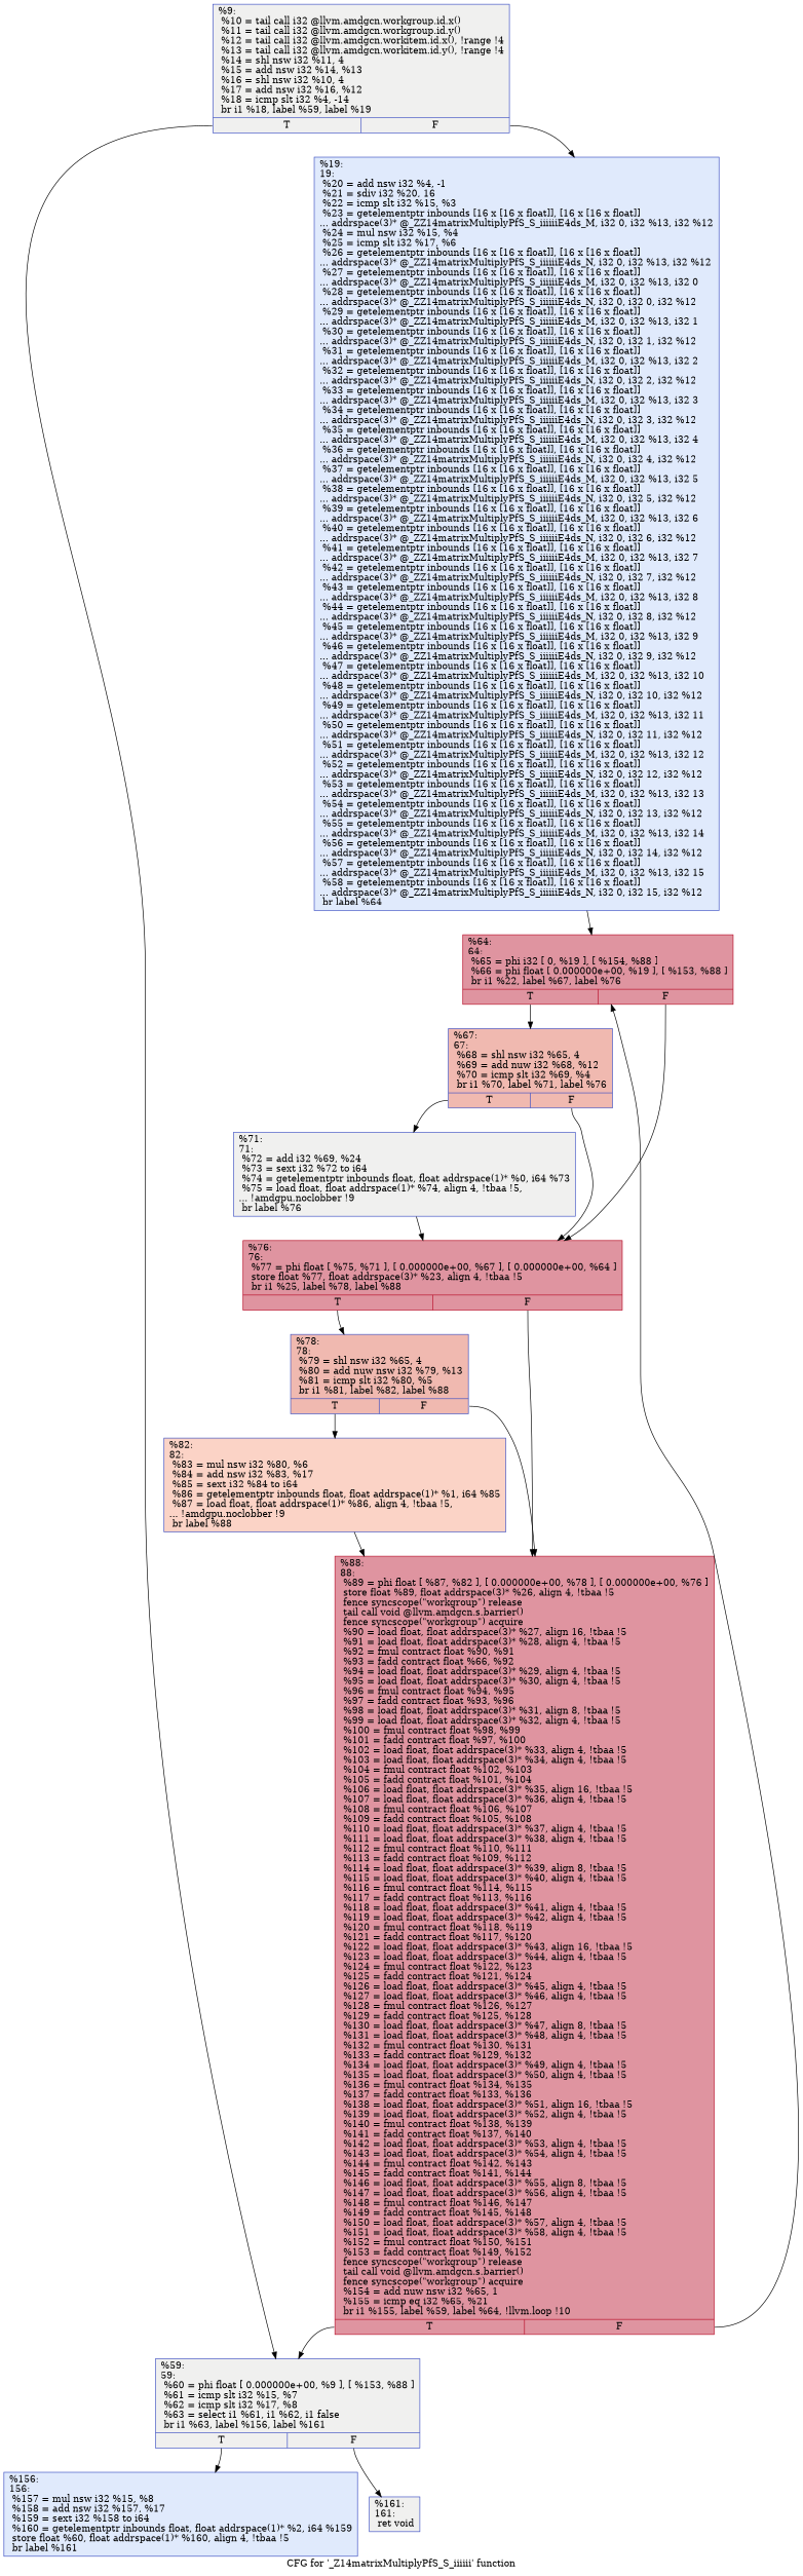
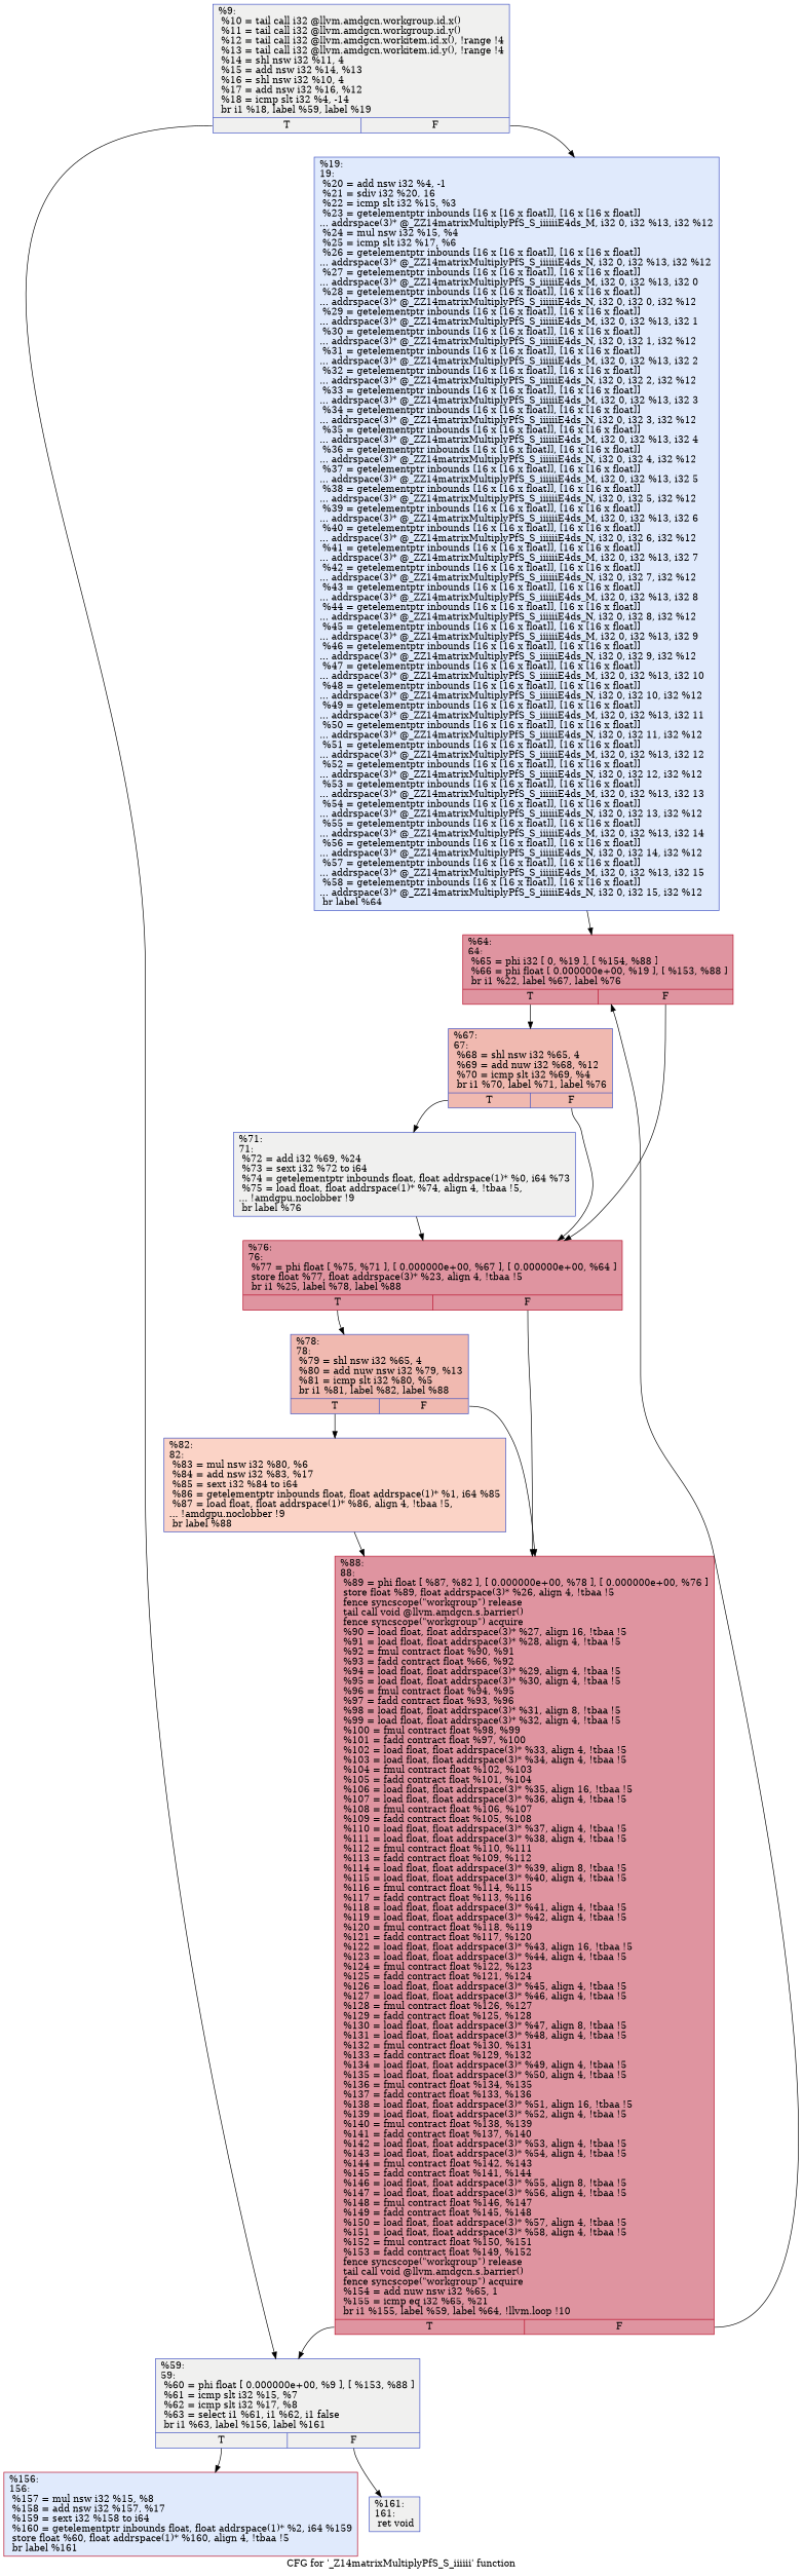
  digraph {
    label="CFG for '_Z14matrixMultiplyPfS_S_iiiiii' function"
    node [color="#3d50c3ff" fillcolor="#dedcdb70" shape=record style=filled]
    edge [tailport=s0]
    n1 [label="{%9:\l  %10 = tail call i32 @llvm.amdgcn.workgroup.id.x()\l  %11 = tail call i32 @llvm.amdgcn.workgroup.id.y()\l  %12 = tail call i32 @llvm.amdgcn.workitem.id.x(), !range !4\l  %13 = tail call i32 @llvm.amdgcn.workitem.id.y(), !range !4\l  %14 = shl nsw i32 %11, 4\l  %15 = add nsw i32 %14, %13\l  %16 = shl nsw i32 %10, 4\l  %17 = add nsw i32 %16, %12\l  %18 = icmp slt i32 %4, -14\l  br i1 %18, label %59, label %19\l|{<s0>T|<s1>F}}"]
    n2 [label="{%59:\l59:                                               \l  %60 = phi float [ 0.000000e+00, %9 ], [ %153, %88 ]\l  %61 = icmp slt i32 %15, %7\l  %62 = icmp slt i32 %17, %8\l  %63 = select i1 %61, i1 %62, i1 false\l  br i1 %63, label %156, label %161\l|{<s0>T|<s1>F}}"]
    n3 [fillcolor="#b9d0f970" label="{%19:\l19:                                               \l  %20 = add nsw i32 %4, -1\l  %21 = sdiv i32 %20, 16\l  %22 = icmp slt i32 %15, %3\l  %23 = getelementptr inbounds [16 x [16 x float]], [16 x [16 x float]]\l... addrspace(3)* @_ZZ14matrixMultiplyPfS_S_iiiiiiE4ds_M, i32 0, i32 %13, i32 %12\l  %24 = mul nsw i32 %15, %4\l  %25 = icmp slt i32 %17, %6\l  %26 = getelementptr inbounds [16 x [16 x float]], [16 x [16 x float]]\l... addrspace(3)* @_ZZ14matrixMultiplyPfS_S_iiiiiiE4ds_N, i32 0, i32 %13, i32 %12\l  %27 = getelementptr inbounds [16 x [16 x float]], [16 x [16 x float]]\l... addrspace(3)* @_ZZ14matrixMultiplyPfS_S_iiiiiiE4ds_M, i32 0, i32 %13, i32 0\l  %28 = getelementptr inbounds [16 x [16 x float]], [16 x [16 x float]]\l... addrspace(3)* @_ZZ14matrixMultiplyPfS_S_iiiiiiE4ds_N, i32 0, i32 0, i32 %12\l  %29 = getelementptr inbounds [16 x [16 x float]], [16 x [16 x float]]\l... addrspace(3)* @_ZZ14matrixMultiplyPfS_S_iiiiiiE4ds_M, i32 0, i32 %13, i32 1\l  %30 = getelementptr inbounds [16 x [16 x float]], [16 x [16 x float]]\l... addrspace(3)* @_ZZ14matrixMultiplyPfS_S_iiiiiiE4ds_N, i32 0, i32 1, i32 %12\l  %31 = getelementptr inbounds [16 x [16 x float]], [16 x [16 x float]]\l... addrspace(3)* @_ZZ14matrixMultiplyPfS_S_iiiiiiE4ds_M, i32 0, i32 %13, i32 2\l  %32 = getelementptr inbounds [16 x [16 x float]], [16 x [16 x float]]\l... addrspace(3)* @_ZZ14matrixMultiplyPfS_S_iiiiiiE4ds_N, i32 0, i32 2, i32 %12\l  %33 = getelementptr inbounds [16 x [16 x float]], [16 x [16 x float]]\l... addrspace(3)* @_ZZ14matrixMultiplyPfS_S_iiiiiiE4ds_M, i32 0, i32 %13, i32 3\l  %34 = getelementptr inbounds [16 x [16 x float]], [16 x [16 x float]]\l... addrspace(3)* @_ZZ14matrixMultiplyPfS_S_iiiiiiE4ds_N, i32 0, i32 3, i32 %12\l  %35 = getelementptr inbounds [16 x [16 x float]], [16 x [16 x float]]\l... addrspace(3)* @_ZZ14matrixMultiplyPfS_S_iiiiiiE4ds_M, i32 0, i32 %13, i32 4\l  %36 = getelementptr inbounds [16 x [16 x float]], [16 x [16 x float]]\l... addrspace(3)* @_ZZ14matrixMultiplyPfS_S_iiiiiiE4ds_N, i32 0, i32 4, i32 %12\l  %37 = getelementptr inbounds [16 x [16 x float]], [16 x [16 x float]]\l... addrspace(3)* @_ZZ14matrixMultiplyPfS_S_iiiiiiE4ds_M, i32 0, i32 %13, i32 5\l  %38 = getelementptr inbounds [16 x [16 x float]], [16 x [16 x float]]\l... addrspace(3)* @_ZZ14matrixMultiplyPfS_S_iiiiiiE4ds_N, i32 0, i32 5, i32 %12\l  %39 = getelementptr inbounds [16 x [16 x float]], [16 x [16 x float]]\l... addrspace(3)* @_ZZ14matrixMultiplyPfS_S_iiiiiiE4ds_M, i32 0, i32 %13, i32 6\l  %40 = getelementptr inbounds [16 x [16 x float]], [16 x [16 x float]]\l... addrspace(3)* @_ZZ14matrixMultiplyPfS_S_iiiiiiE4ds_N, i32 0, i32 6, i32 %12\l  %41 = getelementptr inbounds [16 x [16 x float]], [16 x [16 x float]]\l... addrspace(3)* @_ZZ14matrixMultiplyPfS_S_iiiiiiE4ds_M, i32 0, i32 %13, i32 7\l  %42 = getelementptr inbounds [16 x [16 x float]], [16 x [16 x float]]\l... addrspace(3)* @_ZZ14matrixMultiplyPfS_S_iiiiiiE4ds_N, i32 0, i32 7, i32 %12\l  %43 = getelementptr inbounds [16 x [16 x float]], [16 x [16 x float]]\l... addrspace(3)* @_ZZ14matrixMultiplyPfS_S_iiiiiiE4ds_M, i32 0, i32 %13, i32 8\l  %44 = getelementptr inbounds [16 x [16 x float]], [16 x [16 x float]]\l... addrspace(3)* @_ZZ14matrixMultiplyPfS_S_iiiiiiE4ds_N, i32 0, i32 8, i32 %12\l  %45 = getelementptr inbounds [16 x [16 x float]], [16 x [16 x float]]\l... addrspace(3)* @_ZZ14matrixMultiplyPfS_S_iiiiiiE4ds_M, i32 0, i32 %13, i32 9\l  %46 = getelementptr inbounds [16 x [16 x float]], [16 x [16 x float]]\l... addrspace(3)* @_ZZ14matrixMultiplyPfS_S_iiiiiiE4ds_N, i32 0, i32 9, i32 %12\l  %47 = getelementptr inbounds [16 x [16 x float]], [16 x [16 x float]]\l... addrspace(3)* @_ZZ14matrixMultiplyPfS_S_iiiiiiE4ds_M, i32 0, i32 %13, i32 10\l  %48 = getelementptr inbounds [16 x [16 x float]], [16 x [16 x float]]\l... addrspace(3)* @_ZZ14matrixMultiplyPfS_S_iiiiiiE4ds_N, i32 0, i32 10, i32 %12\l  %49 = getelementptr inbounds [16 x [16 x float]], [16 x [16 x float]]\l... addrspace(3)* @_ZZ14matrixMultiplyPfS_S_iiiiiiE4ds_M, i32 0, i32 %13, i32 11\l  %50 = getelementptr inbounds [16 x [16 x float]], [16 x [16 x float]]\l... addrspace(3)* @_ZZ14matrixMultiplyPfS_S_iiiiiiE4ds_N, i32 0, i32 11, i32 %12\l  %51 = getelementptr inbounds [16 x [16 x float]], [16 x [16 x float]]\l... addrspace(3)* @_ZZ14matrixMultiplyPfS_S_iiiiiiE4ds_M, i32 0, i32 %13, i32 12\l  %52 = getelementptr inbounds [16 x [16 x float]], [16 x [16 x float]]\l... addrspace(3)* @_ZZ14matrixMultiplyPfS_S_iiiiiiE4ds_N, i32 0, i32 12, i32 %12\l  %53 = getelementptr inbounds [16 x [16 x float]], [16 x [16 x float]]\l... addrspace(3)* @_ZZ14matrixMultiplyPfS_S_iiiiiiE4ds_M, i32 0, i32 %13, i32 13\l  %54 = getelementptr inbounds [16 x [16 x float]], [16 x [16 x float]]\l... addrspace(3)* @_ZZ14matrixMultiplyPfS_S_iiiiiiE4ds_N, i32 0, i32 13, i32 %12\l  %55 = getelementptr inbounds [16 x [16 x float]], [16 x [16 x float]]\l... addrspace(3)* @_ZZ14matrixMultiplyPfS_S_iiiiiiE4ds_M, i32 0, i32 %13, i32 14\l  %56 = getelementptr inbounds [16 x [16 x float]], [16 x [16 x float]]\l... addrspace(3)* @_ZZ14matrixMultiplyPfS_S_iiiiiiE4ds_N, i32 0, i32 14, i32 %12\l  %57 = getelementptr inbounds [16 x [16 x float]], [16 x [16 x float]]\l... addrspace(3)* @_ZZ14matrixMultiplyPfS_S_iiiiiiE4ds_M, i32 0, i32 %13, i32 15\l  %58 = getelementptr inbounds [16 x [16 x float]], [16 x [16 x float]]\l... addrspace(3)* @_ZZ14matrixMultiplyPfS_S_iiiiiiE4ds_N, i32 0, i32 15, i32 %12\l  br label %64\l}"]
-   n4 [fillcolor="#b9d0f970" label="{%156:\l156:                                              \l  %157 = mul nsw i32 %15, %8\l  %158 = add nsw i32 %157, %17\l  %159 = sext i32 %158 to i64\l  %160 = getelementptr inbounds float, float addrspace(1)* %2, i64 %159\l  store float %60, float addrspace(1)* %160, align 4, !tbaa !5\l  br label %161\l}"]
+   n4 [color="#b70d28ff" fillcolor="#b9d0f970" label="{%156:\l156:                                              \l  %157 = mul nsw i32 %15, %8\l  %158 = add nsw i32 %157, %17\l  %159 = sext i32 %158 to i64\l  %160 = getelementptr inbounds float, float addrspace(1)* %2, i64 %159\l  store float %60, float addrspace(1)* %160, align 4, !tbaa !5\l  br label %161\l}"]
    n5 [label="{%161:\l161:                                              \l  ret void\l}"]
    n6 [color="#b70d28ff" fillcolor="#b70d2870" label="{%64:\l64:                                               \l  %65 = phi i32 [ 0, %19 ], [ %154, %88 ]\l  %66 = phi float [ 0.000000e+00, %19 ], [ %153, %88 ]\l  br i1 %22, label %67, label %76\l|{<s0>T|<s1>F}}"]
    n7 [fillcolor="#de614d70" label="{%67:\l67:                                               \l  %68 = shl nsw i32 %65, 4\l  %69 = add nuw i32 %68, %12\l  %70 = icmp slt i32 %69, %4\l  br i1 %70, label %71, label %76\l|{<s0>T|<s1>F}}"]
    n8 [color="#b70d28ff" fillcolor="#b70d2870" label="{%76:\l76:                                               \l  %77 = phi float [ %75, %71 ], [ 0.000000e+00, %67 ], [ 0.000000e+00, %64 ]\l  store float %77, float addrspace(3)* %23, align 4, !tbaa !5\l  br i1 %25, label %78, label %88\l|{<s0>T|<s1>F}}"]
    n9 [label="{%71:\l71:                                               \l  %72 = add i32 %69, %24\l  %73 = sext i32 %72 to i64\l  %74 = getelementptr inbounds float, float addrspace(1)* %0, i64 %73\l  %75 = load float, float addrspace(1)* %74, align 4, !tbaa !5,\l... !amdgpu.noclobber !9\l  br label %76\l}"]
    n10 [fillcolor="#de614d70" label="{%78:\l78:                                               \l  %79 = shl nsw i32 %65, 4\l  %80 = add nuw nsw i32 %79, %13\l  %81 = icmp slt i32 %80, %5\l  br i1 %81, label %82, label %88\l|{<s0>T|<s1>F}}"]
    n11 [color="#b70d28ff" fillcolor="#b70d2870" label="{%88:\l88:                                               \l  %89 = phi float [ %87, %82 ], [ 0.000000e+00, %78 ], [ 0.000000e+00, %76 ]\l  store float %89, float addrspace(3)* %26, align 4, !tbaa !5\l  fence syncscope(\"workgroup\") release\l  tail call void @llvm.amdgcn.s.barrier()\l  fence syncscope(\"workgroup\") acquire\l  %90 = load float, float addrspace(3)* %27, align 16, !tbaa !5\l  %91 = load float, float addrspace(3)* %28, align 4, !tbaa !5\l  %92 = fmul contract float %90, %91\l  %93 = fadd contract float %66, %92\l  %94 = load float, float addrspace(3)* %29, align 4, !tbaa !5\l  %95 = load float, float addrspace(3)* %30, align 4, !tbaa !5\l  %96 = fmul contract float %94, %95\l  %97 = fadd contract float %93, %96\l  %98 = load float, float addrspace(3)* %31, align 8, !tbaa !5\l  %99 = load float, float addrspace(3)* %32, align 4, !tbaa !5\l  %100 = fmul contract float %98, %99\l  %101 = fadd contract float %97, %100\l  %102 = load float, float addrspace(3)* %33, align 4, !tbaa !5\l  %103 = load float, float addrspace(3)* %34, align 4, !tbaa !5\l  %104 = fmul contract float %102, %103\l  %105 = fadd contract float %101, %104\l  %106 = load float, float addrspace(3)* %35, align 16, !tbaa !5\l  %107 = load float, float addrspace(3)* %36, align 4, !tbaa !5\l  %108 = fmul contract float %106, %107\l  %109 = fadd contract float %105, %108\l  %110 = load float, float addrspace(3)* %37, align 4, !tbaa !5\l  %111 = load float, float addrspace(3)* %38, align 4, !tbaa !5\l  %112 = fmul contract float %110, %111\l  %113 = fadd contract float %109, %112\l  %114 = load float, float addrspace(3)* %39, align 8, !tbaa !5\l  %115 = load float, float addrspace(3)* %40, align 4, !tbaa !5\l  %116 = fmul contract float %114, %115\l  %117 = fadd contract float %113, %116\l  %118 = load float, float addrspace(3)* %41, align 4, !tbaa !5\l  %119 = load float, float addrspace(3)* %42, align 4, !tbaa !5\l  %120 = fmul contract float %118, %119\l  %121 = fadd contract float %117, %120\l  %122 = load float, float addrspace(3)* %43, align 16, !tbaa !5\l  %123 = load float, float addrspace(3)* %44, align 4, !tbaa !5\l  %124 = fmul contract float %122, %123\l  %125 = fadd contract float %121, %124\l  %126 = load float, float addrspace(3)* %45, align 4, !tbaa !5\l  %127 = load float, float addrspace(3)* %46, align 4, !tbaa !5\l  %128 = fmul contract float %126, %127\l  %129 = fadd contract float %125, %128\l  %130 = load float, float addrspace(3)* %47, align 8, !tbaa !5\l  %131 = load float, float addrspace(3)* %48, align 4, !tbaa !5\l  %132 = fmul contract float %130, %131\l  %133 = fadd contract float %129, %132\l  %134 = load float, float addrspace(3)* %49, align 4, !tbaa !5\l  %135 = load float, float addrspace(3)* %50, align 4, !tbaa !5\l  %136 = fmul contract float %134, %135\l  %137 = fadd contract float %133, %136\l  %138 = load float, float addrspace(3)* %51, align 16, !tbaa !5\l  %139 = load float, float addrspace(3)* %52, align 4, !tbaa !5\l  %140 = fmul contract float %138, %139\l  %141 = fadd contract float %137, %140\l  %142 = load float, float addrspace(3)* %53, align 4, !tbaa !5\l  %143 = load float, float addrspace(3)* %54, align 4, !tbaa !5\l  %144 = fmul contract float %142, %143\l  %145 = fadd contract float %141, %144\l  %146 = load float, float addrspace(3)* %55, align 8, !tbaa !5\l  %147 = load float, float addrspace(3)* %56, align 4, !tbaa !5\l  %148 = fmul contract float %146, %147\l  %149 = fadd contract float %145, %148\l  %150 = load float, float addrspace(3)* %57, align 4, !tbaa !5\l  %151 = load float, float addrspace(3)* %58, align 4, !tbaa !5\l  %152 = fmul contract float %150, %151\l  %153 = fadd contract float %149, %152\l  fence syncscope(\"workgroup\") release\l  tail call void @llvm.amdgcn.s.barrier()\l  fence syncscope(\"workgroup\") acquire\l  %154 = add nuw nsw i32 %65, 1\l  %155 = icmp eq i32 %65, %21\l  br i1 %155, label %59, label %64, !llvm.loop !10\l|{<s0>T|<s1>F}}"]
    n12 [fillcolor="#f59c7d70" label="{%82:\l82:                                               \l  %83 = mul nsw i32 %80, %6\l  %84 = add nsw i32 %83, %17\l  %85 = sext i32 %84 to i64\l  %86 = getelementptr inbounds float, float addrspace(1)* %1, i64 %85\l  %87 = load float, float addrspace(1)* %86, align 4, !tbaa !5,\l... !amdgpu.noclobber !9\l  br label %88\l}"]
    n1 -> n2
    n1 -> n3 [tailport=s1]
    n2 -> n4
    n2 -> n5 [tailport=s1]
    n3 -> n6
    n6 -> n7
    n6 -> n8 [tailport=s1]
    n7 -> n8 [tailport=s1]
    n7 -> n9
    n8 -> n10
    n8 -> n11 [tailport=s1]
    n9 -> n8
    n10 -> n11 [tailport=s1]
    n10 -> n12
    n11 -> n2
    n11 -> n6 [tailport=s1]
    n12 -> n11
  }
